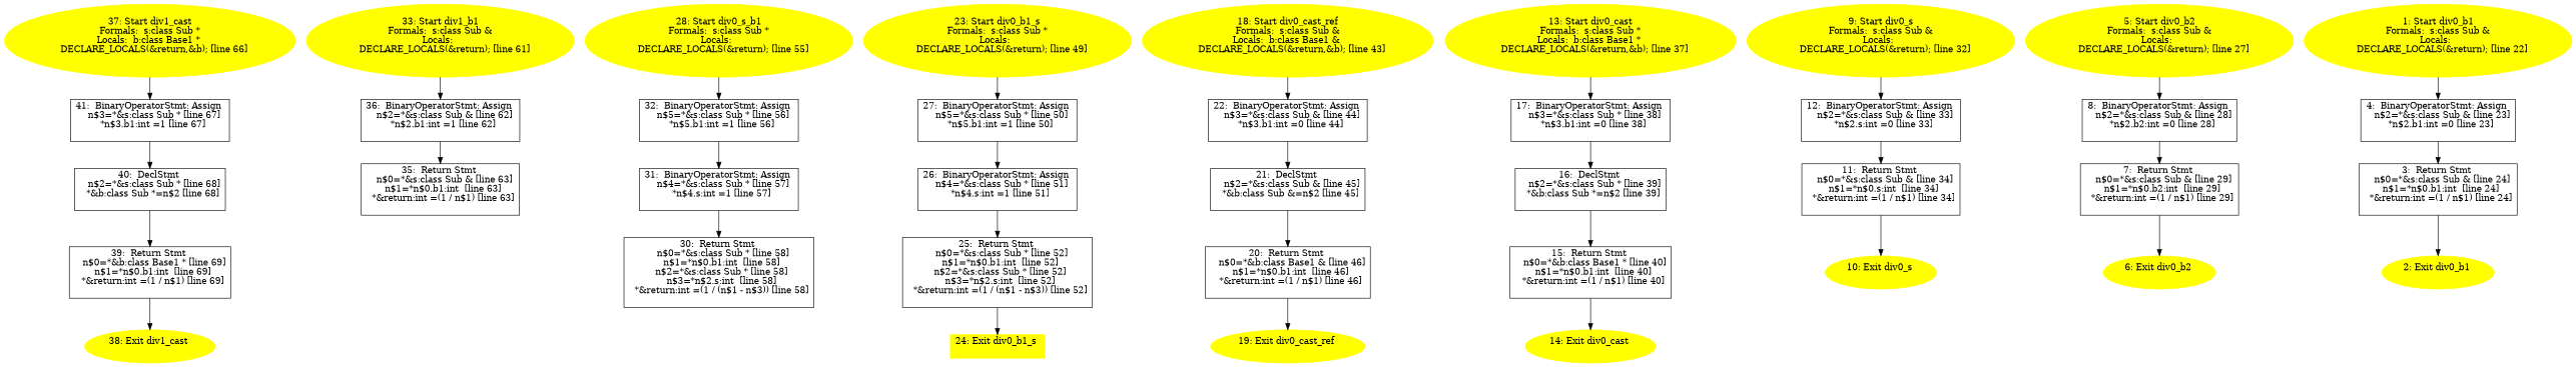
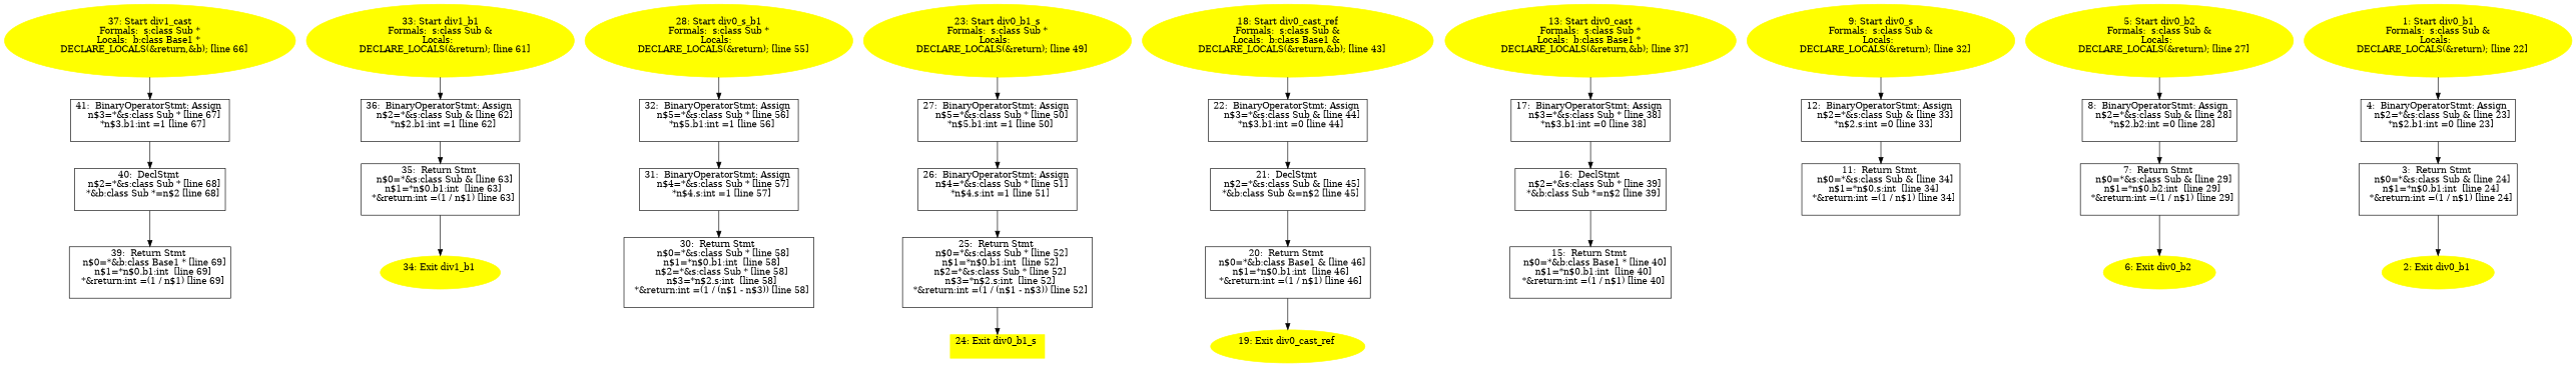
  digraph {
    node [shape=box]
    n1 [label="41:  BinaryOperatorStmt: Assign \n   n$3=*&s:class Sub * [line 67]\n  *n$3.b1:int =1 [line 67]\n "]
    n2 [label="40:  DeclStmt \n   n$2=*&s:class Sub * [line 68]\n  *&b:class Sub *=n$2 [line 68]\n "]
    n3 [label="39:  Return Stmt \n   n$0=*&b:class Base1 * [line 69]\n  n$1=*n$0.b1:int  [line 69]\n  *&return:int =(1 / n$1) [line 69]\n "]
-   n4 [color=yellow label="38: Exit div1_cast \n  " style=filled shape=""]
    n5 [color=yellow label="37: Start div1_cast\nFormals:  s:class Sub *\nLocals:  b:class Base1 * \n   DECLARE_LOCALS(&return,&b); [line 66]\n " style=filled shape=""]
    n6 [label="36:  BinaryOperatorStmt: Assign \n   n$2=*&s:class Sub & [line 62]\n  *n$2.b1:int =1 [line 62]\n "]
    n7 [label="35:  Return Stmt \n   n$0=*&s:class Sub & [line 63]\n  n$1=*n$0.b1:int  [line 63]\n  *&return:int =(1 / n$1) [line 63]\n "]
+   n8 [color=yellow label="34: Exit div1_b1 \n  " style=filled shape=""]
    n9 [color=yellow label="33: Start div1_b1\nFormals:  s:class Sub &\nLocals:  \n   DECLARE_LOCALS(&return); [line 61]\n " style=filled shape=""]
    n10 [label="32:  BinaryOperatorStmt: Assign \n   n$5=*&s:class Sub * [line 56]\n  *n$5.b1:int =1 [line 56]\n "]
    n11 [label="31:  BinaryOperatorStmt: Assign \n   n$4=*&s:class Sub * [line 57]\n  *n$4.s:int =1 [line 57]\n "]
    n12 [label="30:  Return Stmt \n   n$0=*&s:class Sub * [line 58]\n  n$1=*n$0.b1:int  [line 58]\n  n$2=*&s:class Sub * [line 58]\n  n$3=*n$2.s:int  [line 58]\n  *&return:int =(1 / (n$1 - n$3)) [line 58]\n "]
    n13 [color=yellow label="28: Start div0_s_b1\nFormals:  s:class Sub *\nLocals:  \n   DECLARE_LOCALS(&return); [line 55]\n " style=filled shape=""]
    n14 [label="27:  BinaryOperatorStmt: Assign \n   n$5=*&s:class Sub * [line 50]\n  *n$5.b1:int =1 [line 50]\n "]
    n15 [label="26:  BinaryOperatorStmt: Assign \n   n$4=*&s:class Sub * [line 51]\n  *n$4.s:int =1 [line 51]\n "]
    n16 [label="25:  Return Stmt \n   n$0=*&s:class Sub * [line 52]\n  n$1=*n$0.b1:int  [line 52]\n  n$2=*&s:class Sub * [line 52]\n  n$3=*n$2.s:int  [line 52]\n  *&return:int =(1 / (n$1 - n$3)) [line 52]\n "]
    n17 [color=yellow label="24: Exit div0_b1_s \n  " style=filled]
    n18 [color=yellow label="23: Start div0_b1_s\nFormals:  s:class Sub *\nLocals:  \n   DECLARE_LOCALS(&return); [line 49]\n " style=filled shape=""]
    n19 [label="22:  BinaryOperatorStmt: Assign \n   n$3=*&s:class Sub & [line 44]\n  *n$3.b1:int =0 [line 44]\n "]
    n20 [label="21:  DeclStmt \n   n$2=*&s:class Sub & [line 45]\n  *&b:class Sub &=n$2 [line 45]\n "]
    n21 [label="20:  Return Stmt \n   n$0=*&b:class Base1 & [line 46]\n  n$1=*n$0.b1:int  [line 46]\n  *&return:int =(1 / n$1) [line 46]\n "]
    n22 [color=yellow label="19: Exit div0_cast_ref \n  " style=filled shape=""]
    n23 [color=yellow label="18: Start div0_cast_ref\nFormals:  s:class Sub &\nLocals:  b:class Base1 & \n   DECLARE_LOCALS(&return,&b); [line 43]\n " style=filled shape=""]
    n24 [label="17:  BinaryOperatorStmt: Assign \n   n$3=*&s:class Sub * [line 38]\n  *n$3.b1:int =0 [line 38]\n "]
    n25 [label="16:  DeclStmt \n   n$2=*&s:class Sub * [line 39]\n  *&b:class Sub *=n$2 [line 39]\n "]
    n26 [label="15:  Return Stmt \n   n$0=*&b:class Base1 * [line 40]\n  n$1=*n$0.b1:int  [line 40]\n  *&return:int =(1 / n$1) [line 40]\n "]
-   n27 [color=yellow label="14: Exit div0_cast \n  " style=filled shape=""]
    n28 [color=yellow label="13: Start div0_cast\nFormals:  s:class Sub *\nLocals:  b:class Base1 * \n   DECLARE_LOCALS(&return,&b); [line 37]\n " style=filled shape=""]
    n29 [label="12:  BinaryOperatorStmt: Assign \n   n$2=*&s:class Sub & [line 33]\n  *n$2.s:int =0 [line 33]\n "]
    n30 [label="11:  Return Stmt \n   n$0=*&s:class Sub & [line 34]\n  n$1=*n$0.s:int  [line 34]\n  *&return:int =(1 / n$1) [line 34]\n "]
-   n31 [color=yellow label="10: Exit div0_s \n  " style=filled shape=""]
    n32 [color=yellow label="9: Start div0_s\nFormals:  s:class Sub &\nLocals:  \n   DECLARE_LOCALS(&return); [line 32]\n " style=filled shape=""]
    n33 [label="8:  BinaryOperatorStmt: Assign \n   n$2=*&s:class Sub & [line 28]\n  *n$2.b2:int =0 [line 28]\n "]
    n34 [label="7:  Return Stmt \n   n$0=*&s:class Sub & [line 29]\n  n$1=*n$0.b2:int  [line 29]\n  *&return:int =(1 / n$1) [line 29]\n "]
    n35 [color=yellow label="6: Exit div0_b2 \n  " style=filled shape=""]
    n36 [color=yellow label="5: Start div0_b2\nFormals:  s:class Sub &\nLocals:  \n   DECLARE_LOCALS(&return); [line 27]\n " style=filled shape=""]
    n37 [label="4:  BinaryOperatorStmt: Assign \n   n$2=*&s:class Sub & [line 23]\n  *n$2.b1:int =0 [line 23]\n "]
    n38 [label="3:  Return Stmt \n   n$0=*&s:class Sub & [line 24]\n  n$1=*n$0.b1:int  [line 24]\n  *&return:int =(1 / n$1) [line 24]\n "]
    n39 [color=yellow label="2: Exit div0_b1 \n  " style=filled shape=""]
    n40 [color=yellow label="1: Start div0_b1\nFormals:  s:class Sub &\nLocals:  \n   DECLARE_LOCALS(&return); [line 22]\n " style=filled shape=""]
    n1 -> n2
    n2 -> n3
-   n3 -> n4
    n5 -> n1
    n6 -> n7
+   n7 -> n8
    n9 -> n6
    n10 -> n11
    n11 -> n12
    n13 -> n10
    n14 -> n15
    n15 -> n16
    n16 -> n17
    n18 -> n14
    n19 -> n20
    n20 -> n21
    n21 -> n22
    n23 -> n19
    n24 -> n25
    n25 -> n26
-   n26 -> n27
    n28 -> n24
    n29 -> n30
-   n30 -> n31
    n32 -> n29
    n33 -> n34
    n34 -> n35
    n36 -> n33
    n37 -> n38
    n38 -> n39
    n40 -> n37
  }
